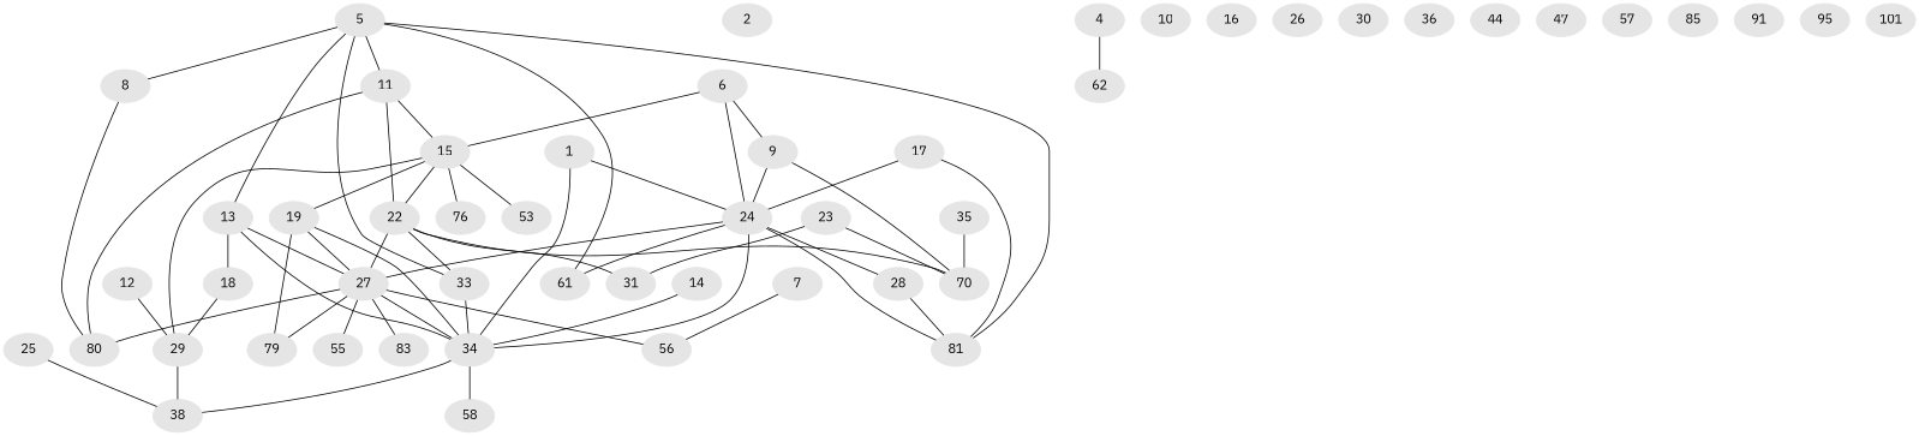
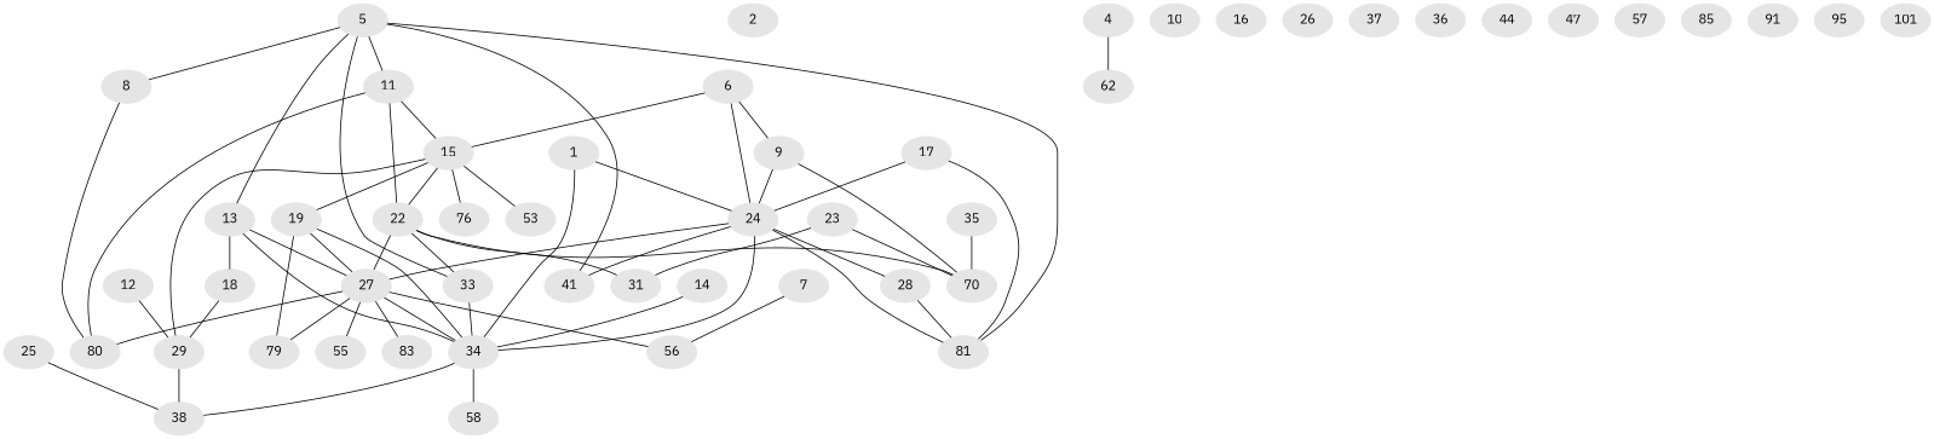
  graph {
    fontname="IBM Plex Sans"
    node [color=gray90 fontname="IBM Plex Sans" style=filled]
    edge [fontname="IBM Plex Sans"]
    1 [super="+3"]
    24 [super="+69+48+40"]
    34 [super="+64"]
-   41 [super="+45+52" label=61]
+   41 [super="+45+52"]
    81 [super="+84"]
    27 [super="+30"]
    28
    58
    38 [super="+66"]
    55 [super="+104"]
    2
    4
    62
    5 [super="+86+43"]
    11 [super="+32"]
    13 [super="+72"]
    33 [super="+97"]
    8
    15 [super="+77+54+82"]
    80 [super="+90"]
    22 [super="+46"]
    18 [super="+61"]
    6 [super="+51"]
    9 [super="+59+20"]
    70 [super="+92+99"]
    29
    19 [super="+88+36+63"]
    53
    76 [super="+78"]
    7 [super="+87+21"]
    56 [super="+60"]
    10
    31
    12
    79
    83
    14 [super="+96"]
    16
    17 [super="+49"]
    23
    25
    26
    35
-   37 [label=30]
+   37
    n45 [label=36]
    44
    47 [super="+73+68"]
    57
    85
    91
    95
    101
    1 -- 24
    1 -- 34
    24 -- 34
    24 -- 41
    24 -- 81
    24 -- 27
    24 -- 28
    34 -- 58
    34 -- 38
    27 -- 34
    27 -- 55
    27 -- 80
    27 -- 56
    27 -- 79
    27 -- 83
    28 -- 81
    4 -- 62
    5 -- 41
    5 -- 81
    5 -- 11
    5 -- 13
    5 -- 33
    5 -- 8
    11 -- 15
    11 -- 80
    11 -- 22
    13 -- 34
    13 -- 27
    13 -- 18
    33 -- 34
    8 -- 80
    15 -- 22
    15 -- 29
    15 -- 19
    15 -- 53
    15 -- 76
    22 -- 27
    22 -- 33
    22 -- 70
    22 -- 31
    18 -- 29
    6 -- 24
    6 -- 15
    6 -- 9
    9 -- 24
    9 -- 70
    29 -- 38
    19 -- 34
    19 -- 27
    19 -- 79
    7 -- 56
    12 -- 29
    14 -- 34
    17 -- 24
    17 -- 81
    23 -- 70
    23 -- 31
    25 -- 38
    35 -- 70
  }
